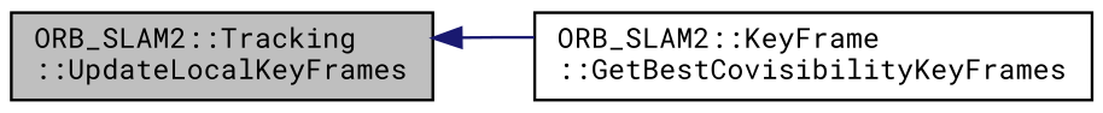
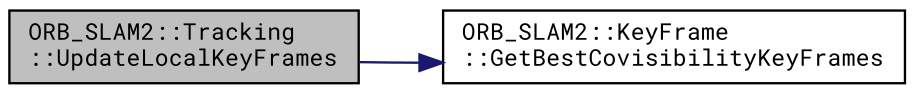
  digraph {
    rankdir=LR
    fontname="Roboto Mono"
    node [color=black fontname="Roboto Mono" fontsize=10 shape=record style=filled]
    n1 [fillcolor=grey75 fontcolor=black height=0.2 label="ORB_SLAM2::Tracking\l::UpdateLocalKeyFrames" width=0.4]
    n2 [fillcolor=white height=0.2 label="ORB_SLAM2::KeyFrame\l::GetBestCovisibilityKeyFrames" width=0.4]
-   n2 -> n1 [color=midnightblue fontname="Roboto Mono" fontsize=10 labelfontname=Helvetica labelfontsize=10 style=solid]
+   n1 -> n2 [color=midnightblue fontname="Roboto Mono" fontsize=10 labelfontname=Helvetica labelfontsize=10 style=solid]
  }
